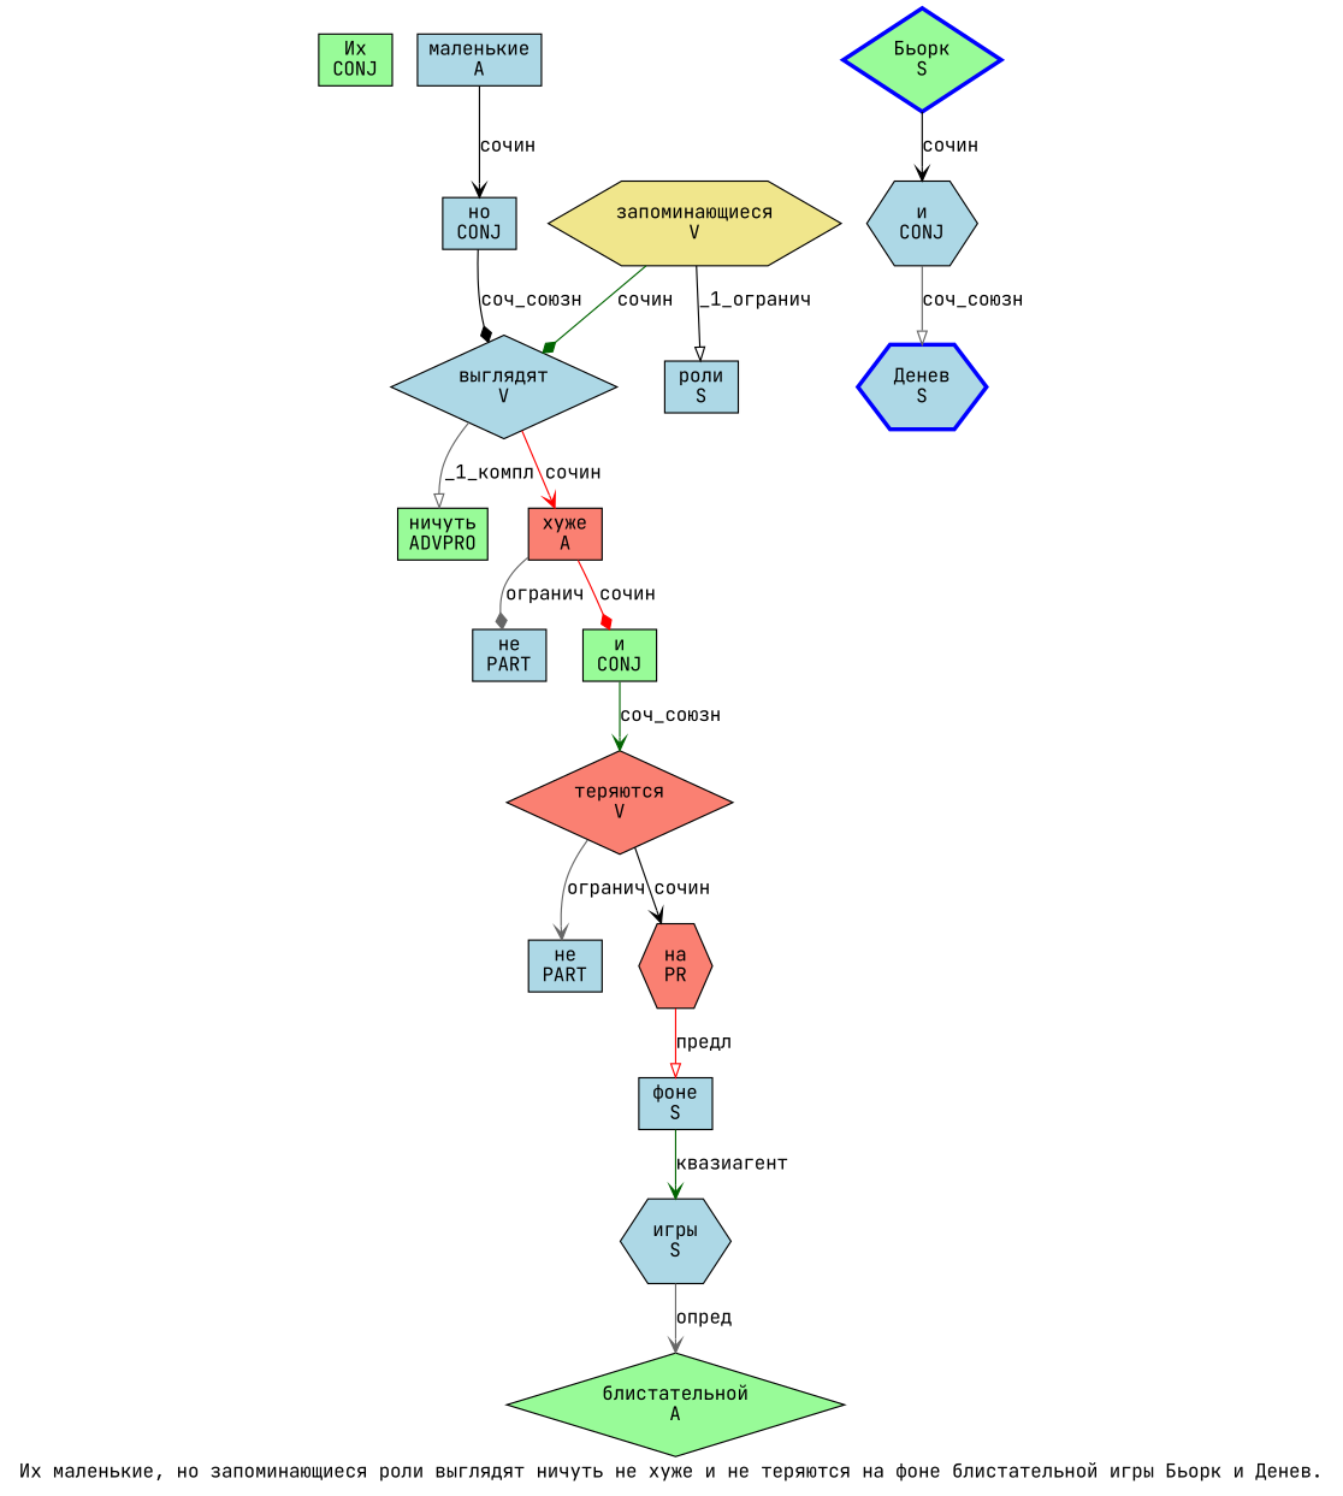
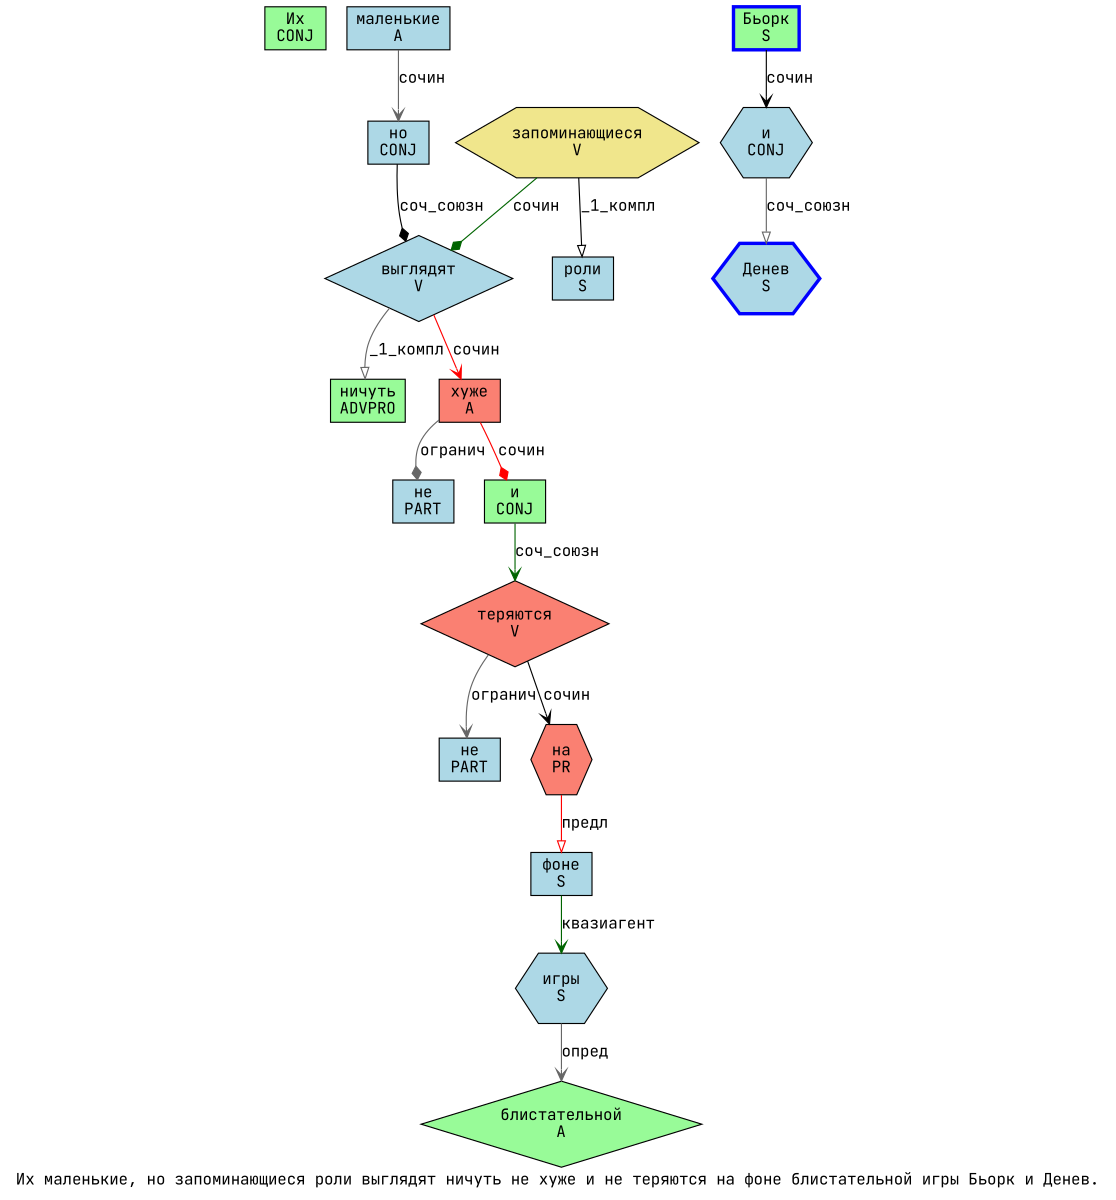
  digraph {
    fontname="JetBrains Mono"
    label="Их маленькие, но запоминающиеся роли выглядят ничуть не хуже и не теряются на фоне блистательной игры Бьорк и Денев."
    node [fillcolor=lightblue fontname="JetBrains Mono" penwidth=1 shape=box style=filled]
    edge [arrowhead=vee color=black fontname="JetBrains Mono"]
    n1 [fillcolor=palegreen label="Их\nCONJ"]
    n2 [label="маленькие\nA"]
    n3 [label="но\nCONJ"]
    n4 [label="выглядят\nV" shape=diamond]
    n5 [fillcolor=khaki label="запоминающиеся\nV" shape=hexagon]
    n6 [label="роли\nS"]
    n7 [fillcolor=palegreen label="ничуть\nADVPRO"]
    n8 [fillcolor=salmon label="хуже\nA"]
    n9 [label="не\nPART"]
    n10 [fillcolor=palegreen label="и\nCONJ"]
    n11 [fillcolor=salmon label="теряются\nV" shape=diamond]
    n12 [label="не\nPART"]
    n13 [fillcolor=salmon label="на\nPR" shape=hexagon]
    n14 [label="фоне\nS"]
    n15 [label="игры\nS" shape=hexagon]
    n16 [fillcolor=palegreen label="блистательной\nA" shape=diamond]
-   n17 [color=blue fillcolor=palegreen label="Бьорк\nS" penwidth=3 shape=diamond]
+   n17 [color=blue fillcolor=palegreen label="Бьорк\nS" penwidth=3]
    n18 [label="и\nCONJ" shape=hexagon]
    n19 [color=blue label="Денев\nS" penwidth=3 shape=hexagon]
-   n2 -> n3 [label="сочин"]
+   n2 -> n3 [color=gray40 label="сочин"]
    n3 -> n4 [arrowhead=diamond label="соч_союзн"]
    n4 -> n7 [arrowhead=onormal color=gray40 label="_1_компл"]
    n4 -> n8 [color=red label="сочин"]
    n5 -> n4 [arrowhead=diamond color=darkgreen label="сочин"]
-   n5 -> n6 [arrowhead=onormal label="_1_огранич"]
+   n5 -> n6 [arrowhead=onormal label="_1_компл"]
    n8 -> n9 [arrowhead=diamond color=gray40 label="огранич"]
    n8 -> n10 [arrowhead=diamond color=red label="сочин"]
    n10 -> n11 [color=darkgreen label="соч_союзн"]
    n11 -> n12 [color=gray40 label="огранич"]
    n11 -> n13 [label="сочин"]
    n13 -> n14 [arrowhead=onormal color=red label="предл"]
    n14 -> n15 [color=darkgreen label="квазиагент"]
    n15 -> n16 [color=gray40 label="опред"]
    n17 -> n18 [label="сочин"]
    n18 -> n19 [arrowhead=onormal color=gray40 label="соч_союзн"]
  }
